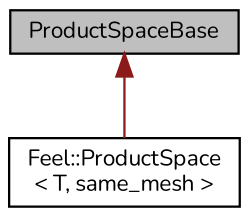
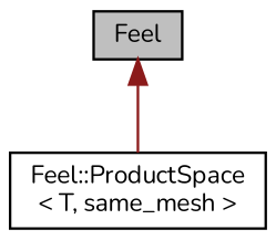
  digraph {
    fontname=Nunito
    node [color=black fontname=Nunito fontsize=10 shape=record style=filled]
-   n1 [fillcolor=grey75 fontcolor=black height=0.2 label=ProductSpaceBase width=0.4]
+   n1 [fillcolor=grey75 fontcolor=black height=0.2 label=Feel width=0.4]
    n2 [fillcolor=white height=0.2 label="Feel::ProductSpace\l\< T, same_mesh \>" width=0.4]
    n1 -> n2 [color=firebrick4 dir=back fontname=Nunito fontsize=10 labelfontname=Helvetica labelfontsize=10 style=solid]
  }
